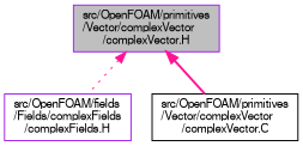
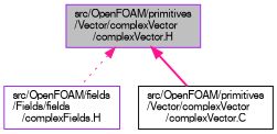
  digraph {
    node [color=purple fontname=FreeSans fontsize=10 shape=record]
    edge [color=deeppink dir=back fontname=FreeSans fontsize=10 labelfontname=FreeSans labelfontsize=10]
    n1 [fillcolor=grey75 fontcolor=black height=0.2 label="src/OpenFOAM/primitives\l/Vector/complexVector\l/complexVector.H" style=filled width=0.4]
-   n2 [height=0.2 label="src/OpenFOAM/fields\l/Fields/complexFields\l/complexFields.H" width=0.4]
+   n2 [height=0.2 label="src/OpenFOAM/fields\l/Fields/fields\l/complexFields.H" width=0.4]
    n3 [color=black height=0.2 label="src/OpenFOAM/primitives\l/Vector/complexVector\l/complexVector.C" width=0.4]
    n1 -> n2 [style=dotted]
    n1 -> n3 [style=bold]
  }
